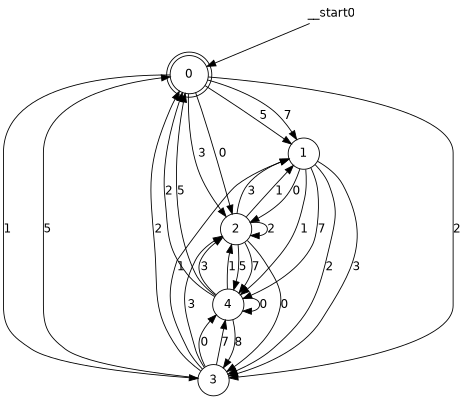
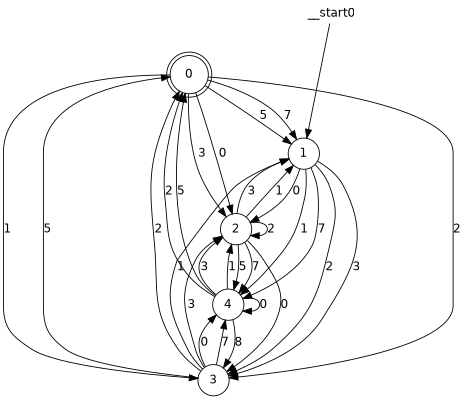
  digraph {
    fontname="DejaVu Sans"
    node [fontname="DejaVu Sans" shape=circle]
    edge [fontname="DejaVu Sans"]
    n1 [label=0 shape=doublecircle]
    n2 [label=1]
    n3 [label=2]
    n4 [label=3]
    n5 [label=4]
    __start0 [height=0 shape=none width=0]
    n1 -> n2 [label=5]
    n1 -> n2 [label=7]
    n1 -> n3 [label=0]
    n1 -> n3 [label=3]
    n1 -> n4 [label=2]
    n1 -> n4 [label=1]
    n2 -> n3 [label=0]
    n2 -> n4 [label=2]
    n2 -> n4 [label=3]
    n2 -> n5 [label=1]
    n2 -> n5 [label=7]
    n3 -> n2 [label=3]
    n3 -> n2 [label=1]
    n3 -> n3 [label=2]
    n3 -> n4 [label=0]
    n3 -> n5 [label=5]
    n3 -> n5 [label=7]
    n4 -> n1 [label=5]
    n4 -> n1 [label=2]
    n4 -> n2 [label=1]
    n4 -> n3 [label=3]
    n4 -> n5 [label=0]
    n4 -> n5 [label=7]
    n5 -> n1 [label=5]
    n5 -> n1 [label=2]
    n5 -> n3 [label=3]
    n5 -> n3 [label=1]
    n5 -> n4 [label=8]
    n5 -> n5 [label=0]
-   __start0 -> n1
+   __start0 -> n2
  }
